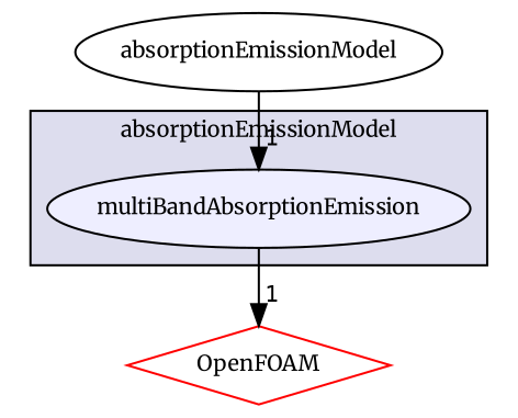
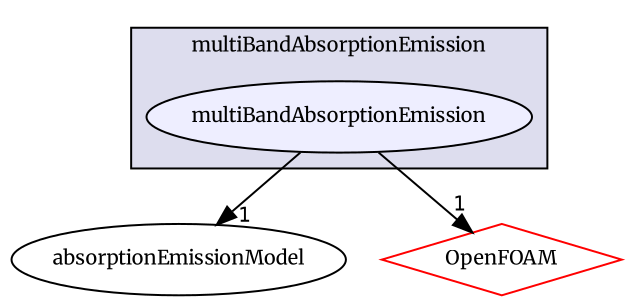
  digraph {
    compound=true
    fontname=Merriweather
    node [fontname=Merriweather fontsize=10 shape=ellipse]
    edge [fontname=Merriweather headlabel=1 labeldistance=1.5 labelfontname=Helvetica labelfontsize=10]
    n1 [fillcolor="#eeeeff" label=multiBandAbsorptionEmission pencolor=black style=filled]
    n2 [label=absorptionEmissionModel]
    n3 [color=red label=OpenFOAM shape=diamond]
    subgraph cluster_1 {
      bgcolor="#ddddee"
      fontsize=10
-     label=absorptionEmissionModel
+     label=multiBandAbsorptionEmission
      pencolor=black
      n1
    }
-   n2 -> n1
+   n1 -> n2
    n1 -> n3
  }
